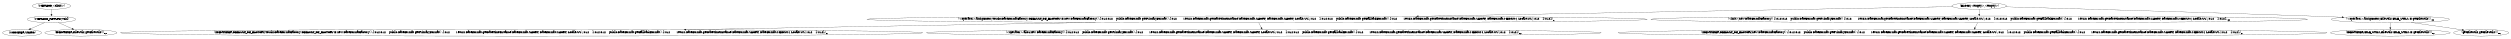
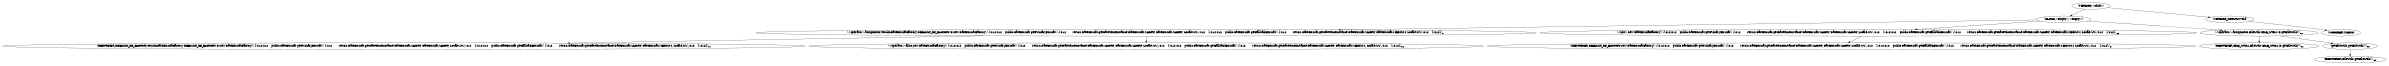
  digraph {
    n1 [label=<(METHOD,&lt;clinit&gt;)>]
    n2 [label=<(BLOCK,&lt;empty&gt;,&lt;empty&gt;)>]
    n3 [label=<(METHOD_RETURN,void)>]
    n4 [label=<(&lt;operator&gt;.assignment,Touch$DateFormatFactory DEFAULT_DF_FACTORY = new DateFormatFactory() {\012\012    public DateFormat getPrimaryFormat() {\012        return DateFormat.getDateTimeInstance(DateFormat.SHORT, DateFormat.SHORT, Locale.US);\012    }\012\012    public DateFormat getFallbackFormat() {\012        return DateFormat.getDateTimeInstance(DateFormat.SHORT, DateFormat.MEDIUM, Locale.US);\012    }\012})<SUB>61</SUB>>]
    n5 [label=<(&lt;init&gt;,new DateFormatFactory() {\012\012    public DateFormat getPrimaryFormat() {\012        return DateFormat.getDateTimeInstance(DateFormat.SHORT, DateFormat.SHORT, Locale.US);\012    }\012\012    public DateFormat getFallbackFormat() {\012        return DateFormat.getDateTimeInstance(DateFormat.SHORT, DateFormat.MEDIUM, Locale.US);\012    }\012})<SUB>62</SUB>>]
    n6 [label=<(&lt;operator&gt;.assignment,FileUtils FILE_UTILS = getFileUtils())<SUB>82</SUB>>]
    n7 [label=<(MODIFIER,STATIC)>]
    n8 [label=<(IDENTIFIER,DEFAULT_DF_FACTORY,Touch$DateFormatFactory DEFAULT_DF_FACTORY = new DateFormatFactory() {\012\012    public DateFormat getPrimaryFormat() {\012        return DateFormat.getDateTimeInstance(DateFormat.SHORT, DateFormat.SHORT, Locale.US);\012    }\012\012    public DateFormat getFallbackFormat() {\012        return DateFormat.getDateTimeInstance(DateFormat.SHORT, DateFormat.MEDIUM, Locale.US);\012    }\012})<SUB>61</SUB>>]
    n9 [label=<(&lt;operator&gt;.alloc,new DateFormatFactory() {\012\012    public DateFormat getPrimaryFormat() {\012        return DateFormat.getDateTimeInstance(DateFormat.SHORT, DateFormat.SHORT, Locale.US);\012    }\012\012    public DateFormat getFallbackFormat() {\012        return DateFormat.getDateTimeInstance(DateFormat.SHORT, DateFormat.MEDIUM, Locale.US);\012    }\012})<SUB>62</SUB>>]
    n10 [label=<(IDENTIFIER,DEFAULT_DF_FACTORY,new DateFormatFactory() {\012\012    public DateFormat getPrimaryFormat() {\012        return DateFormat.getDateTimeInstance(DateFormat.SHORT, DateFormat.SHORT, Locale.US);\012    }\012\012    public DateFormat getFallbackFormat() {\012        return DateFormat.getDateTimeInstance(DateFormat.SHORT, DateFormat.MEDIUM, Locale.US);\012    }\012})<SUB>61</SUB>>]
    n11 [label=<(IDENTIFIER,FILE_UTILS,FileUtils FILE_UTILS = getFileUtils())<SUB>82</SUB>>]
    n12 [label=<(getFileUtils,getFileUtils())<SUB>86</SUB>>]
    n13 [label=<(IDENTIFIER,FileUtils,getFileUtils())<SUB>82</SUB>>]
+   n1 -> n2
    n1 -> n3
    n2 -> n4
    n2 -> n5
    n2 -> n6
    n3 -> n7
    n4 -> n8
    n4 -> n9
    n5 -> n10
    n6 -> n11
    n6 -> n12
-   n3 -> n13
+   n12 -> n13
  }
